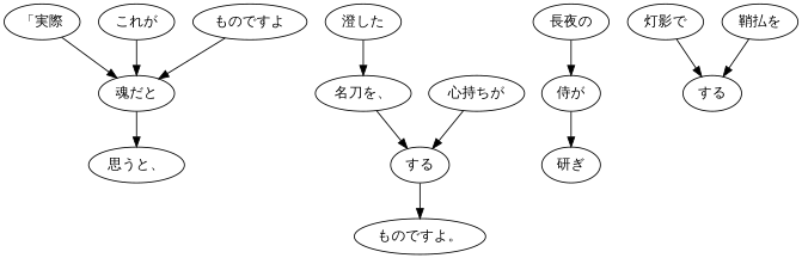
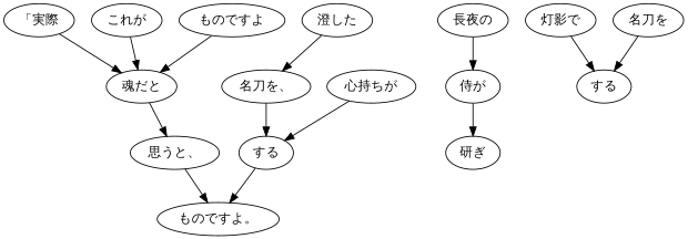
  digraph {
    n1 [label="「実際"]
    n2 [label="魂だと"]
    n3 [label="思うと、"]
    n4 [label="これが"]
    n5 [label="ものですよ"]
    n6 [label="ものですよ。"]
    n7 [label="侍が"]
    n8 [label="研ぎ"]
    n9 [label="澄した"]
    n10 [label="名刀を、"]
    n11 [label="する"]
    n12 [label="長夜の"]
    n13 [label="灯影で"]
    n14 [label="する"]
-   n15 [label="鞘払を"]
+   n15 [label="名刀を"]
    n16 [label="心持ちが"]
    n1 -> n2
    n2 -> n3
+   n3 -> n6
    n4 -> n2
    n5 -> n2
    n7 -> n8
    n9 -> n10
    n10 -> n11
    n11 -> n6
    n12 -> n7
    n13 -> n14
    n15 -> n14
    n16 -> n11
  }
